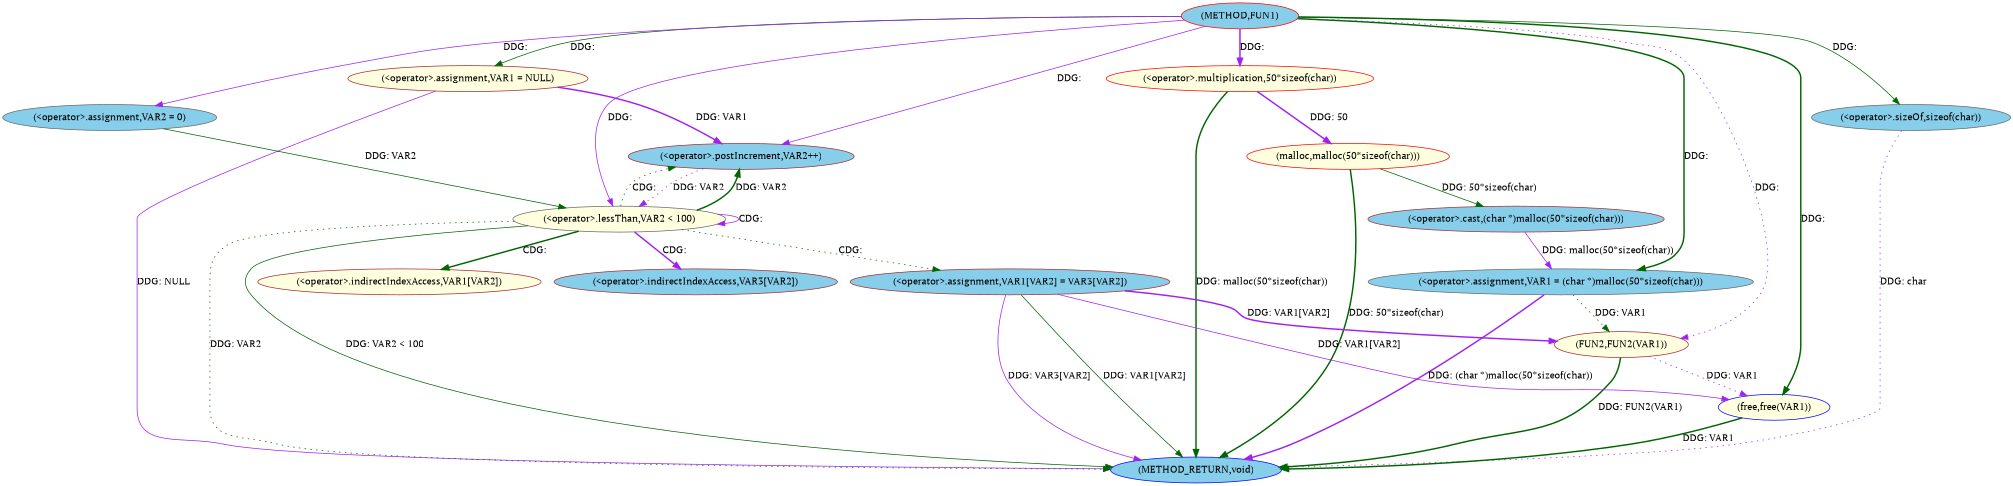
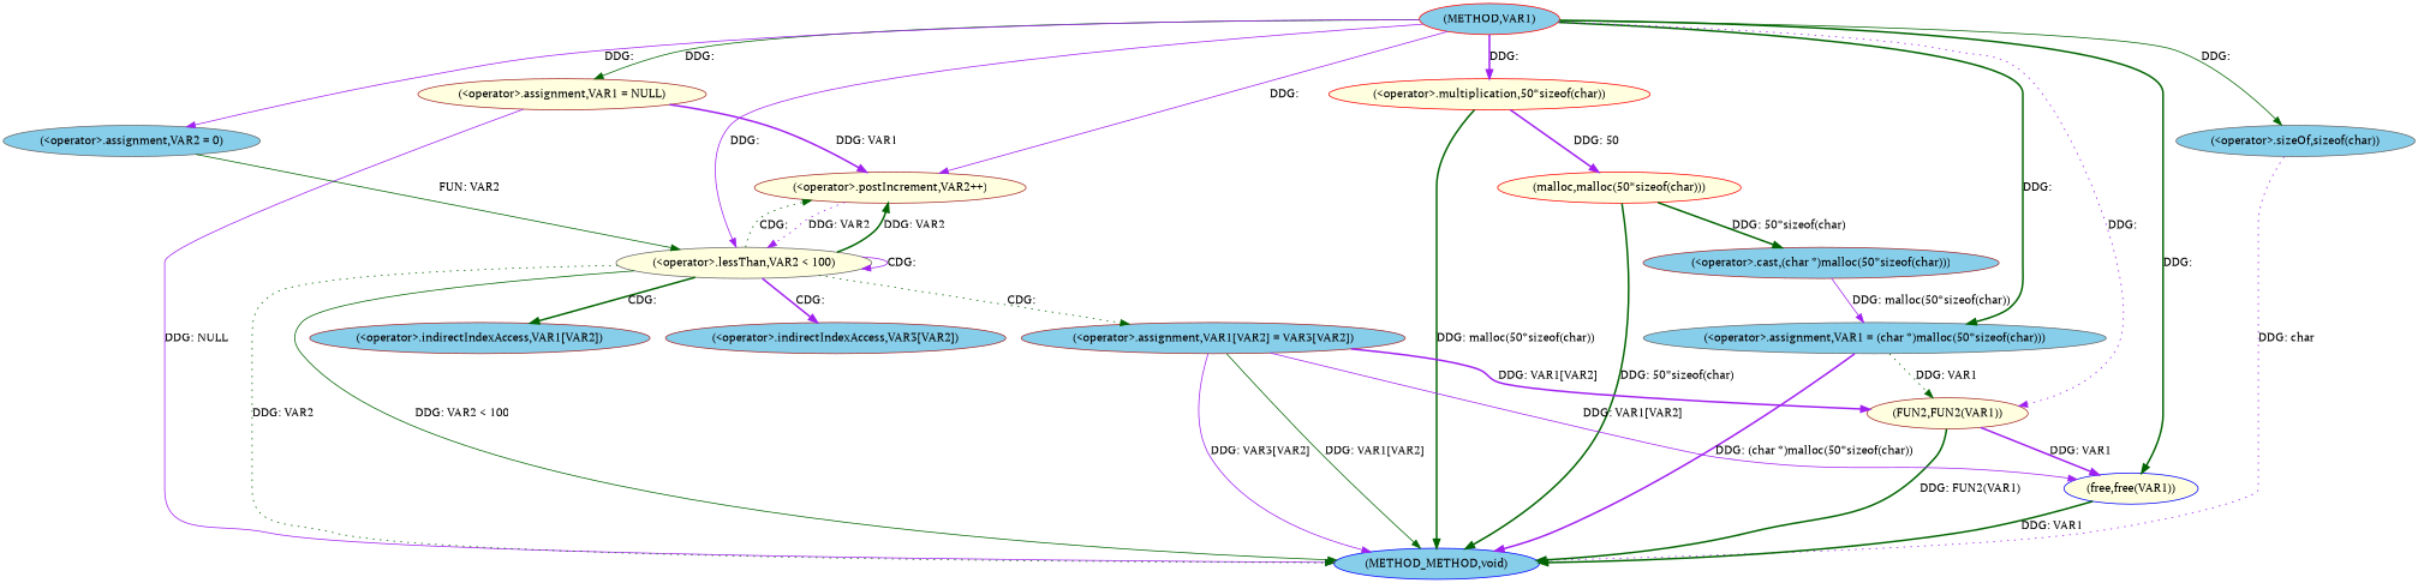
  digraph {
    fontname="PT Serif"
    node [color=brown fillcolor=skyblue fontname="PT Serif" style=filled]
    edge [color=darkgreen fontname="PT Serif" style=solid]
-   n1 [color=red label="(METHOD,FUN1)"]
+   n1 [color=red label="(METHOD,VAR1)"]
    n2 [fillcolor=lightyellow label="(<operator>.assignment,VAR1 = NULL)"]
    n3 [color=gray40 label="(<operator>.assignment,VAR1 = (char *)malloc(50*sizeof(char)))"]
    n4 [color=red fillcolor=lightyellow label="(<operator>.multiplication,50*sizeof(char))"]
    n5 [color=gray40 label="(<operator>.sizeOf,sizeof(char))"]
    n6 [color=gray40 label="(<operator>.assignment,VAR2 = 0)"]
    n7 [color=gray40 fillcolor=lightyellow label="(<operator>.lessThan,VAR2 < 100)"]
-   n8 [label="(<operator>.postIncrement,VAR2++)"]
+   n8 [fillcolor=lightyellow label="(<operator>.postIncrement,VAR2++)"]
    n9 [fillcolor=lightyellow label="(FUN2,FUN2(VAR1))"]
    n10 [color=blue fillcolor=lightyellow label="(free,free(VAR1))"]
-   n11 [color=blue label="(METHOD_RETURN,void)"]
+   n11 [color=blue label="(METHOD_METHOD,void)"]
    n12 [color=red fillcolor=lightyellow label="(malloc,malloc(50*sizeof(char)))"]
    n13 [label="(<operator>.assignment,VAR1[VAR2] = VAR3[VAR2])"]
-   n14 [fillcolor=lightyellow label="(<operator>.indirectIndexAccess,VAR1[VAR2])"]
+   n14 [label="(<operator>.indirectIndexAccess,VAR1[VAR2])"]
    n15 [label="(<operator>.indirectIndexAccess,VAR3[VAR2])"]
    n16 [label="(<operator>.cast,(char *)malloc(50*sizeof(char)))"]
    n1 -> n2 [label="DDG: "]
    n1 -> n3 [label="DDG: " style=bold]
    n1 -> n4 [color=purple label="DDG: " style=bold]
    n1 -> n5 [label="DDG: "]
    n1 -> n6 [color=purple label="DDG: "]
    n1 -> n7 [color=purple label="DDG: "]
    n1 -> n8 [color=purple label="DDG: "]
    n1 -> n9 [color=purple label="DDG: " style=dotted]
    n1 -> n10 [label="DDG: " style=bold]
    n2 -> n8 [color=purple label="DDG: VAR1" style=bold]
    n2 -> n11 [color=purple label="DDG: NULL"]
    n3 -> n9 [label="DDG: VAR1" style=dotted]
    n3 -> n11 [color=purple label="DDG: (char *)malloc(50*sizeof(char))" style=bold]
    n4 -> n11 [label="DDG: malloc(50*sizeof(char))" style=bold]
    n4 -> n12 [color=purple label="DDG: 50" style=bold]
    n5 -> n11 [color=purple label="DDG: char" style=dotted]
-   n6 -> n7 [label="DDG: VAR2"]
+   n6 -> n7 [label="FUN: VAR2"]
    n7 -> n7 [color=purple label="CDG: "]
    n7 -> n8 [label="DDG: VAR2" style=bold]
    n7 -> n8 [label="CDG: " style=dotted]
    n7 -> n11 [label="DDG: VAR2" style=dotted]
    n7 -> n11 [label="DDG: VAR2 < 100"]
    n7 -> n13 [label="CDG: " style=dotted]
    n7 -> n14 [label="CDG: " style=bold]
    n7 -> n15 [color=purple label="CDG: " style=bold]
    n8 -> n7 [color=purple label="DDG: VAR2" style=dotted]
-   n9 -> n10 [color=purple label="DDG: VAR1" style=dotted]
+   n9 -> n10 [color=purple label="DDG: VAR1" style=bold]
    n9 -> n11 [label="DDG: FUN2(VAR1)" style=bold]
    n10 -> n11 [label="DDG: VAR1" style=bold]
    n12 -> n11 [label="DDG: 50*sizeof(char)" style=bold]
-   n12 -> n16 [label="DDG: 50*sizeof(char)"]
+   n12 -> n16 [label="DDG: 50*sizeof(char)" style=bold]
    n13 -> n9 [color=purple label="DDG: VAR1[VAR2]" style=bold]
    n13 -> n10 [color=purple label="DDG: VAR1[VAR2]"]
    n13 -> n11 [label="DDG: VAR1[VAR2]"]
    n13 -> n11 [color=purple label="DDG: VAR3[VAR2]"]
    n16 -> n3 [color=purple label="DDG: malloc(50*sizeof(char))"]
  }
